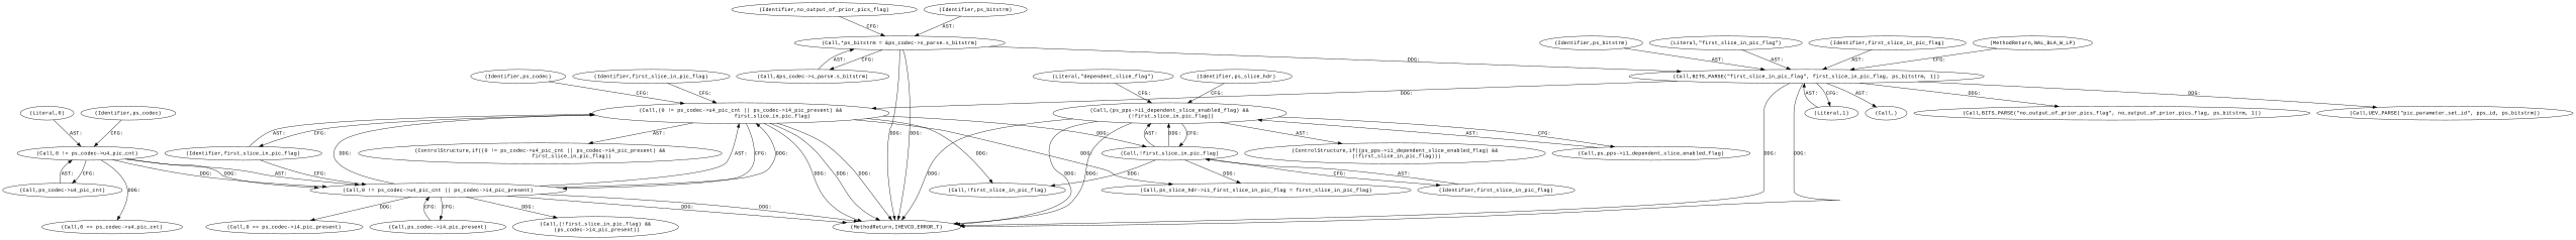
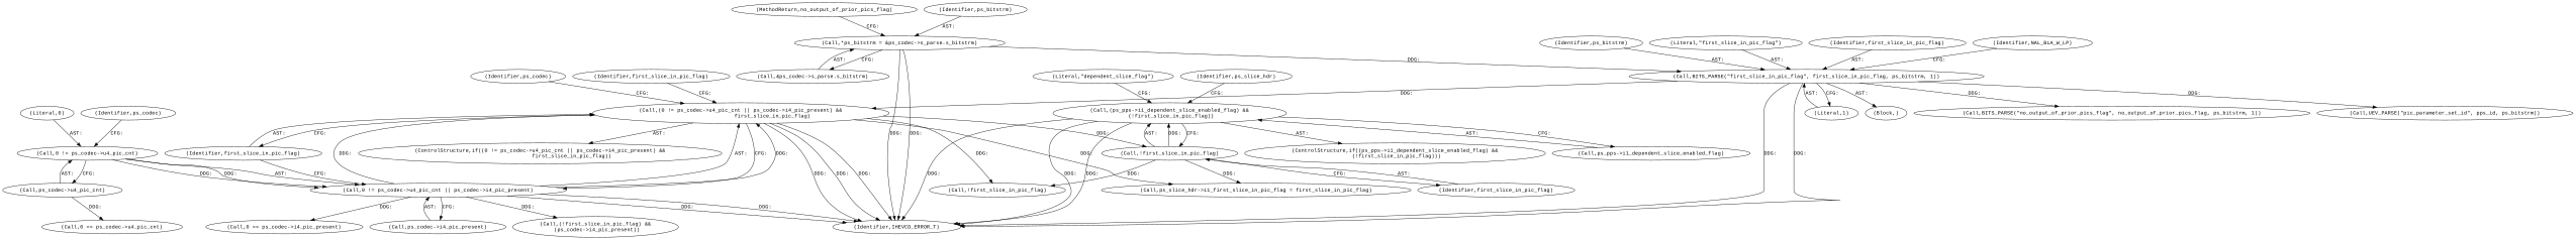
  digraph {
    fontname="Liberation Mono"
    node [fontname="Liberation Mono"]
    edge [fontname="Liberation Mono"]
    n1 [label="(Call,(ps_pps->i1_dependent_slice_enabled_flag) &&\n (!first_slice_in_pic_flag))"]
    n2 [label="(Call,!first_slice_in_pic_flag)"]
    n3 [label="(ControlStructure,if((ps_pps->i1_dependent_slice_enabled_flag) &&\n (!first_slice_in_pic_flag)))"]
    n4 [label="(Call,ps_pps->i1_dependent_slice_enabled_flag)"]
-   n5 [label="(MethodReturn,IHEVCD_ERROR_T)"]
+   n5 [label="(Identifier,IHEVCD_ERROR_T)"]
    n6 [label="(Call,!first_slice_in_pic_flag)"]
    n7 [label="(Identifier,first_slice_in_pic_flag)"]
    n8 [label="(Call,ps_slice_hdr->i1_first_slice_in_pic_flag = first_slice_in_pic_flag)"]
    n9 [label="(Call,(0 != ps_codec->u4_pic_cnt || ps_codec->i4_pic_present) &&\n                    first_slice_in_pic_flag)"]
    n10 [label="(Call,0 != ps_codec->u4_pic_cnt || ps_codec->i4_pic_present)"]
    n11 [label="(Identifier,first_slice_in_pic_flag)"]
    n12 [label="(ControlStructure,if((0 != ps_codec->u4_pic_cnt || ps_codec->i4_pic_present) &&\n                    first_slice_in_pic_flag))"]
    n13 [label="(Call,0 == ps_codec->i4_pic_present)"]
    n14 [label="(Call,ps_codec->i4_pic_present)"]
    n15 [label="(Call,(!first_slice_in_pic_flag) &&\n (ps_codec->i4_pic_present))"]
    n16 [label="(Call,0 != ps_codec->u4_pic_cnt)"]
    n17 [label="(Call,ps_codec->u4_pic_cnt)"]
    n18 [label="(Call,0 == ps_codec->u4_pic_cnt)"]
    n19 [label="(Call,BITS_PARSE(\"first_slice_in_pic_flag\", first_slice_in_pic_flag, ps_bitstrm, 1))"]
    n20 [label="(Call,BITS_PARSE(\"no_output_of_prior_pics_flag\", no_output_of_prior_pics_flag, ps_bitstrm, 1))"]
    n21 [label="(Call,UEV_PARSE(\"pic_parameter_set_id\", pps_id, ps_bitstrm))"]
    n22 [label="(Literal,1)"]
-   n23 [label="(Call,)"]
+   n23 [label="(Block,)"]
    n24 [label="(Call,*ps_bitstrm = &ps_codec->s_parse.s_bitstrm)"]
    n25 [label="(Call,&ps_codec->s_parse.s_bitstrm)"]
    n26 [label="(Identifier,ps_bitstrm)"]
-   n27 [label="(Identifier,no_output_of_prior_pics_flag)"]
+   n27 [label="(MethodReturn,no_output_of_prior_pics_flag)"]
    n28 [label="(Identifier,first_slice_in_pic_flag)"]
    n29 [label="(Literal,\"first_slice_in_pic_flag\")"]
    n30 [label="(Literal,0)"]
    n31 [label="(Identifier,ps_codec)"]
    n32 [label="(Identifier,first_slice_in_pic_flag)"]
-   n33 [label="(MethodReturn,NAL_BLA_W_LP)"]
+   n33 [label="(Identifier,NAL_BLA_W_LP)"]
    n34 [label="(Identifier,ps_codec)"]
    n35 [label="(Identifier,ps_bitstrm)"]
    n36 [label="(Identifier,ps_slice_hdr)"]
    n37 [label="(Literal,\"dependent_slice_flag\")"]
    n1 -> n2 [label="CFG: "]
    n1 -> n3 [label="AST: "]
    n1 -> n4 [label="CFG: "]
    n1 -> n5 [label="DDG: "]
    n1 -> n5 [label="DDG: "]
    n1 -> n5 [label="DDG: "]
    n2 -> n1 [label="AST: "]
    n2 -> n1 [label="DDG: "]
    n2 -> n6 [label="DDG: "]
    n2 -> n7 [label="CFG: "]
    n2 -> n8 [label="DDG: "]
    n4 -> n1 [label="AST: "]
    n7 -> n2 [label="AST: "]
    n9 -> n2 [label="DDG: "]
    n9 -> n5 [label="DDG: "]
    n9 -> n5 [label="DDG: "]
    n9 -> n5 [label="DDG: "]
    n9 -> n6 [label="DDG: "]
    n9 -> n8 [label="DDG: "]
    n9 -> n10 [label="CFG: "]
    n9 -> n11 [label="CFG: "]
    n9 -> n12 [label="AST: "]
    n10 -> n5 [label="DDG: "]
    n10 -> n5 [label="DDG: "]
    n10 -> n9 [label="AST: "]
    n10 -> n9 [label="DDG: "]
    n10 -> n9 [label="DDG: "]
    n10 -> n13 [label="DDG: "]
    n10 -> n14 [label="CFG: "]
    n10 -> n15 [label="DDG: "]
    n11 -> n9 [label="AST: "]
    n11 -> n10 [label="CFG: "]
-   n14 -> n10 [label="CFG: "]
+   n14 -> n10 [label="AST: "]
    n16 -> n10 [label="AST: "]
    n16 -> n10 [label="DDG: "]
    n16 -> n10 [label="DDG: "]
    n16 -> n17 [label="CFG: "]
-   n16 -> n18 [label="DDG: "]
+   n17 -> n18 [label="DDG: "]
    n17 -> n16 [label="AST: "]
    n19 -> n5 [label="DDG: "]
    n19 -> n5 [label="DDG: "]
    n19 -> n9 [label="DDG: "]
    n19 -> n20 [label="DDG: "]
    n19 -> n21 [label="DDG: "]
    n19 -> n22 [label="CFG: "]
    n19 -> n23 [label="AST: "]
    n22 -> n19 [label="AST: "]
    n24 -> n5 [label="DDG: "]
    n24 -> n5 [label="DDG: "]
    n24 -> n19 [label="DDG: "]
    n24 -> n25 [label="CFG: "]
    n25 -> n24 [label="AST: "]
    n26 -> n19 [label="AST: "]
    n27 -> n24 [label="CFG: "]
    n28 -> n9 [label="CFG: "]
    n29 -> n19 [label="AST: "]
    n30 -> n16 [label="AST: "]
    n31 -> n9 [label="CFG: "]
    n32 -> n19 [label="AST: "]
    n33 -> n19 [label="CFG: "]
    n34 -> n16 [label="CFG: "]
    n35 -> n24 [label="AST: "]
    n36 -> n1 [label="CFG: "]
    n37 -> n1 [label="CFG: "]
  }
